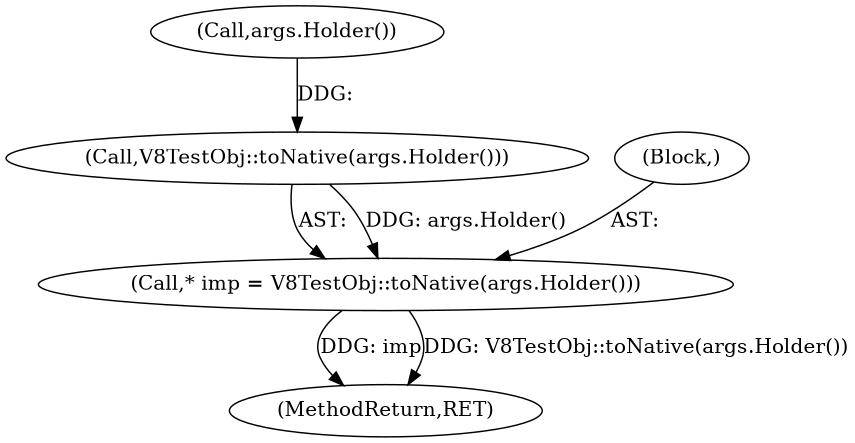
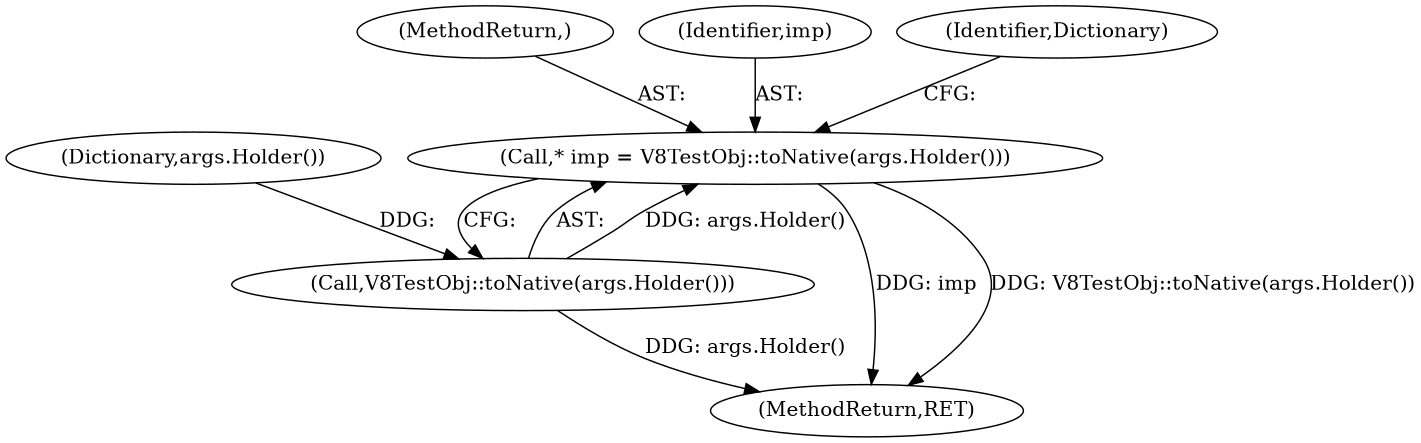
  digraph {
    n1 [label="(Call,* imp = V8TestObj::toNative(args.Holder()))"]
    n2 [label="(Call,V8TestObj::toNative(args.Holder()))"]
    n3 [label="(MethodReturn,RET)"]
-   n4 [label="(Block,)"]
-   n5 [label="(Call,args.Holder())"]
+   n4 [label="(MethodReturn,)"]
+   n5 [label="(Dictionary,args.Holder())"]
+   n6 [label="(Identifier,imp)"]
+   n7 [label="(Identifier,Dictionary)"]
+   n1 -> n2 [label="CFG: "]
    n1 -> n3 [label="DDG: imp"]
    n1 -> n3 [label="DDG: V8TestObj::toNative(args.Holder())"]
    n2 -> n1 [label="AST: "]
    n2 -> n1 [label="DDG: args.Holder()"]
+   n2 -> n3 [label="DDG: args.Holder()"]
    n4 -> n1 [label="AST: "]
    n5 -> n2 [label="DDG: "]
+   n6 -> n1 [label="AST: "]
+   n7 -> n1 [label="CFG: "]
  }
